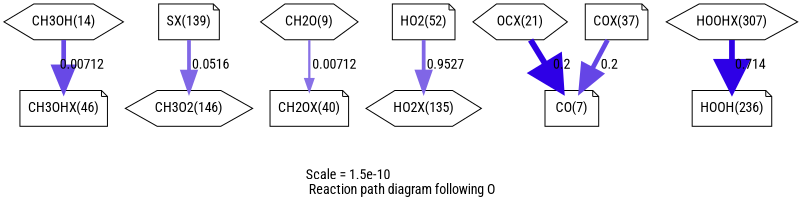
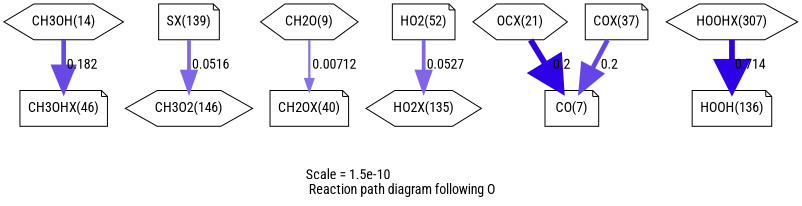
  digraph {
    fontname="Roboto Condensed"
    label="Scale = 1.5e-10\l Reaction path diagram following O"
    node [fontname="Roboto Condensed" shape=note]
    edge [fontname="Roboto Condensed"]
    n1 [label="CH3OH(14)" shape=hexagon]
    n2 [label="CH3OHX(46)"]
    n3 [label="SX(139)"]
    n4 [label="CH3O2(146)" shape=hexagon]
    n5 [label="CH2O(9)" shape=hexagon]
    n6 [label="CH2OX(40)"]
    n7 [label="HO2(52)"]
    n8 [label="HO2X(135)" shape=hexagon]
    n9 [label="OCX(21)" shape=hexagon]
    n10 [label="CO(7)"]
    n11 [label="COX(37)"]
    n12 [label="HOOHX(307)" shape=hexagon]
-   n13 [label="HOOH(236)"]
-   n1 -> n2 [arrowsize=2.36 color="0.7, 0.682, 0.9" label=" 0.00712" penwidth=4.71]
+   n13 [label="HOOH(136)"]
+   n1 -> n2 [arrowsize=2.36 color="0.7, 0.682, 0.9" label=" 0.182" penwidth=4.71]
    n3 -> n4 [arrowsize=1.88 color="0.7, 0.552, 0.9" label=" 0.0516" penwidth=3.76]
    n5 -> n6 [arrowsize=1.13 color="0.7, 0.507, 0.9" label=" 0.00712" penwidth=2.27]
-   n7 -> n8 [arrowsize=1.89 color="0.7, 0.553, 0.9" label=" 0.9527" penwidth=3.78]
+   n7 -> n8 [arrowsize=1.89 color="0.7, 0.553, 0.9" label=" 0.0527" penwidth=3.78]
    n9 -> n10 [arrowsize=3 color="0.7, 1.5, 0.9" label=" 0.2" penwidth=6]
    n11 -> n10 [arrowsize=2.39 color="0.7, 0.7, 0.9" label=" 0.2" penwidth=4.78]
    n12 -> n13 [arrowsize=2.87 color="0.7, 1.22, 0.9" label=" 0.714" penwidth=5.75]
  }
